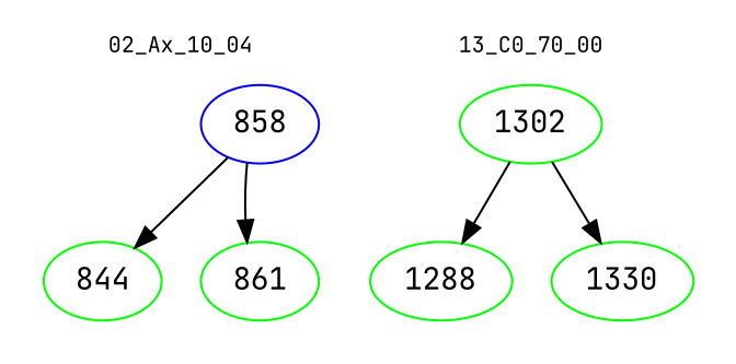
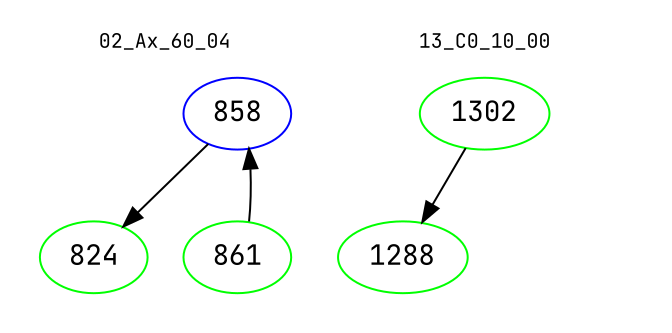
  digraph {
    fontname="JetBrains Mono"
    node [color=green fontname="JetBrains Mono"]
    edge [color=black fontname="JetBrains Mono"]
    n1 [color=blue label=858]
-   n2 [label=844]
+   n2 [label=824]
    n3 [label=861]
    n4 [label=1302]
    n5 [label=1288]
-   n6 [label=1330]
    subgraph cluster_1 {
      color=white
      fontsize=10
-     label="02_Ax_10_04"
+     label="02_Ax_60_04"
      n1
      n2
      n3
    }
    subgraph cluster_2 {
      color=white
      fontsize=10
-     label="13_C0_70_00"
+     label="13_C0_10_00"
      n4
      n5
-     n6
    }
    n1 -> n2
-   n1 -> n3
+   n3 -> n1
    n4 -> n5
-   n4 -> n6
  }
